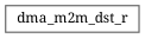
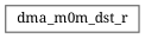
  digraph {
    rankdir=LR
    fontname="Noto Serif"
-   n1 [color=grey40 fillcolor=white fontname="Noto Serif" fontsize=10 height=0.2 label=dma_m2m_dst_r shape=box style=filled width=0.4]
+   n1 [color=grey40 fillcolor=white fontname="Noto Serif" fontsize=10 height=0.2 label=dma_m0m_dst_r shape=box style=filled width=0.4]
  }
